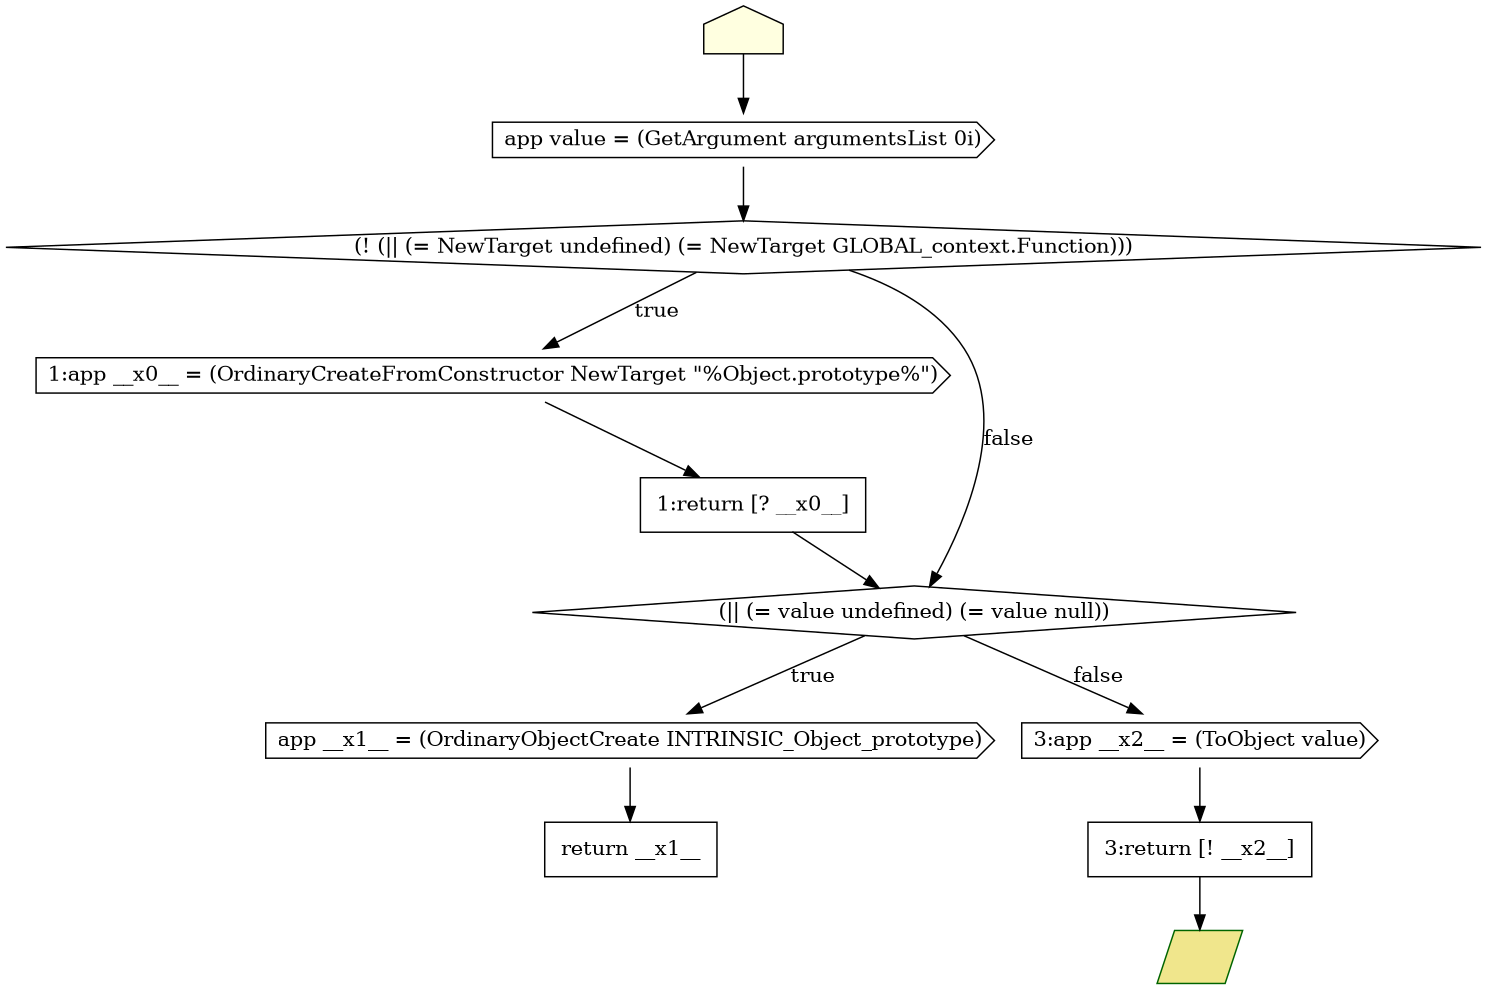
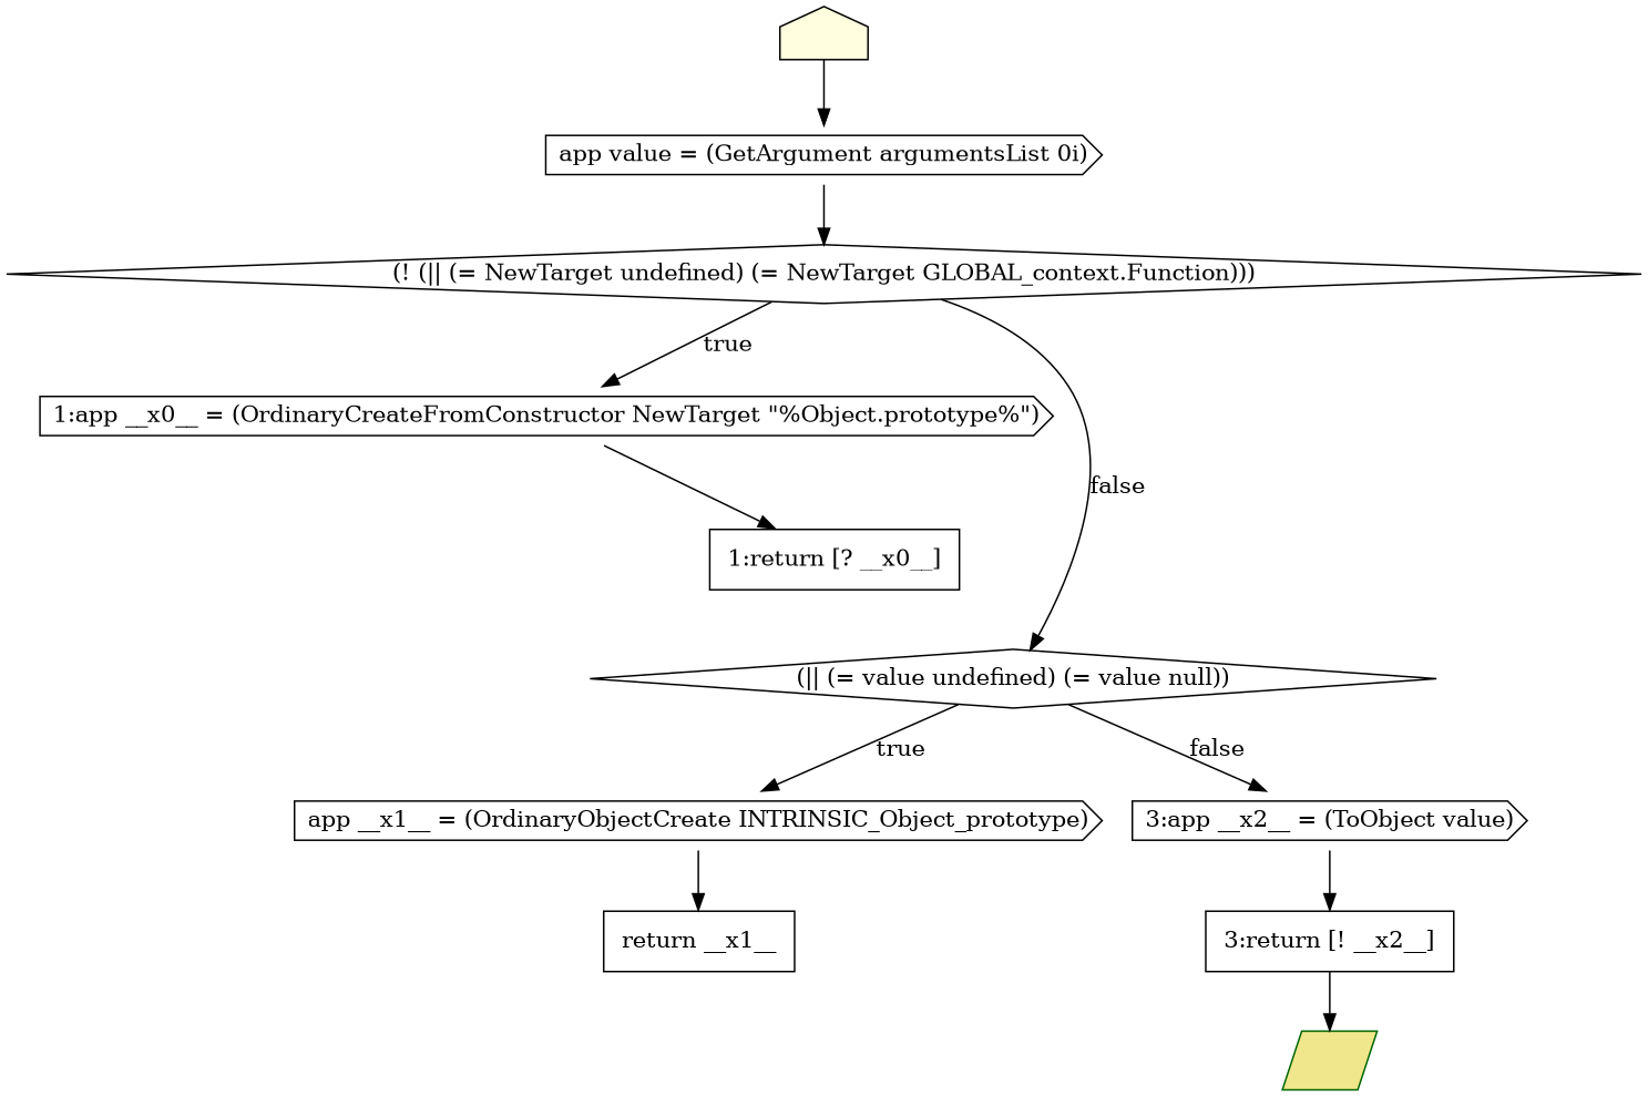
  digraph {
    node [color=black fillcolor=white shape=cds style=filled]
    edge [color=black]
    n1 [label=<<font color="black">(! (|| (= NewTarget undefined) (= NewTarget GLOBAL_context.Function)))</font>> shape=diamond]
    n2 [label=<<font color="black">1:app __x0__ = (OrdinaryCreateFromConstructor NewTarget &quot;%Object.prototype%&quot;)</font>>]
    n3 [label=<<font color="black">(|| (= value undefined) (= value null))</font>> shape=diamond]
    n4 [label=<<font color="black">     <table border="0" cellborder="1" cellspacing="0" cellpadding="10">       <tr><td align="left">1:return [? __x0__]</td></tr>     </table>   </font>> margin=0 shape=none]
    n5 [label=<<font color="black">app __x1__ = (OrdinaryObjectCreate INTRINSIC_Object_prototype)</font>>]
    n6 [label=<<font color="black">3:app __x2__ = (ToObject value)</font>>]
    n7 [label=<<font color="black">     <table border="0" cellborder="1" cellspacing="0" cellpadding="10">       <tr><td align="left">return __x1__</td></tr>     </table>   </font>> margin=0 shape=none]
    n8 [label=<<font color="black">app value = (GetArgument argumentsList 0i)</font>>]
    n9 [label=<<font color="black">     <table border="0" cellborder="1" cellspacing="0" cellpadding="10">       <tr><td align="left">3:return [! __x2__]</td></tr>     </table>   </font>> margin=0 shape=none]
    n10 [color=darkgreen fillcolor=khaki label=" " shape=parallelogram]
    n11 [fillcolor=lightyellow label=" " shape=house]
    n1 -> n2 [label=<<font color="black">true</font>>]
    n1 -> n3 [label=<<font color="black">false</font>>]
    n2 -> n4
    n3 -> n5 [label=<<font color="black">true</font>>]
    n3 -> n6 [label=<<font color="black">false</font>>]
-   n4 -> n3
    n5 -> n7
    n6 -> n9
    n8 -> n1
    n9 -> n10
    n11 -> n8
  }
